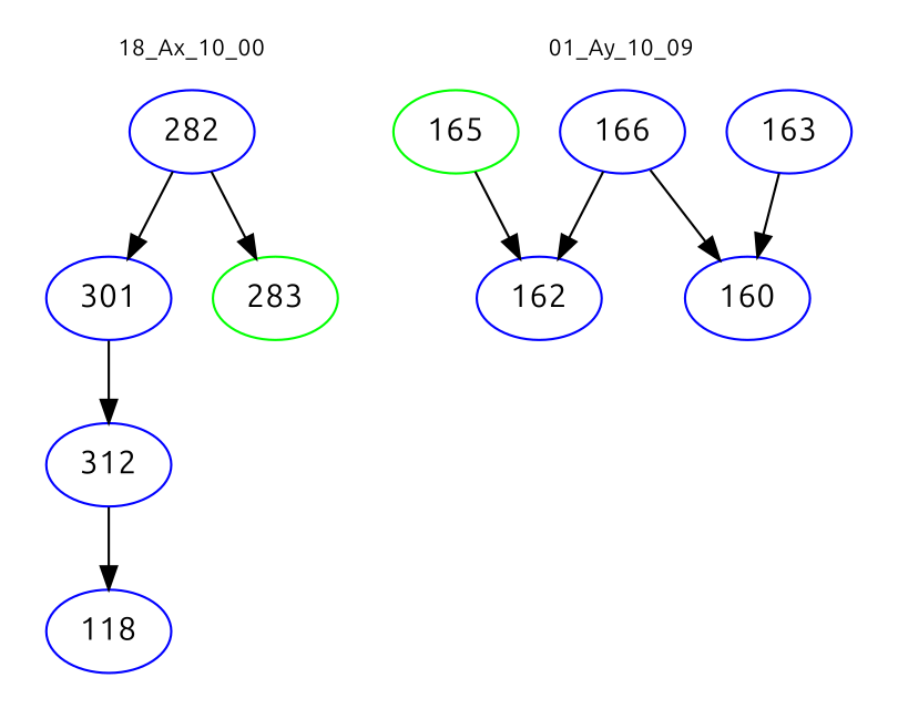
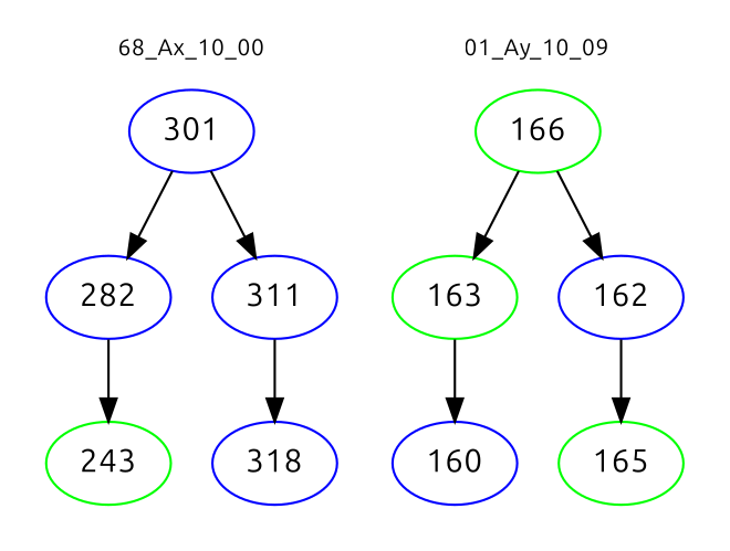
  digraph {
    fontname=Ubuntu
    node [color=blue fontname=Ubuntu]
    edge [color=black fontname=Ubuntu]
    n1 [label=301]
    n2 [label=282]
-   n3 [label=312]
-   n4 [color=green label=283]
-   n5 [label=118]
-   n6 [label=166]
-   n7 [label=163]
+   n3 [label=311]
+   n4 [color=green label=243]
+   n5 [label=318]
+   n6 [color=green label=166]
+   n7 [color=green label=163]
    n8 [label=162]
    n9 [label=160]
    n10 [color=green label=165]
    subgraph cluster_1 {
      color=white
      fontsize=10
-     label="18_Ax_10_00"
+     label="68_Ax_10_00"
      n1
      n2
      n3
      n4
      n5
    }
    subgraph cluster_2 {
      color=white
      fontsize=10
      label="01_Ay_10_09"
      n6
      n7
      n8
      n9
      n10
    }
-   n2 -> n1
+   n1 -> n2
    n1 -> n3
    n2 -> n4
    n3 -> n5
-   n6 -> n9
+   n6 -> n7
    n6 -> n8
    n7 -> n9
-   n10 -> n8
+   n8 -> n10
  }
